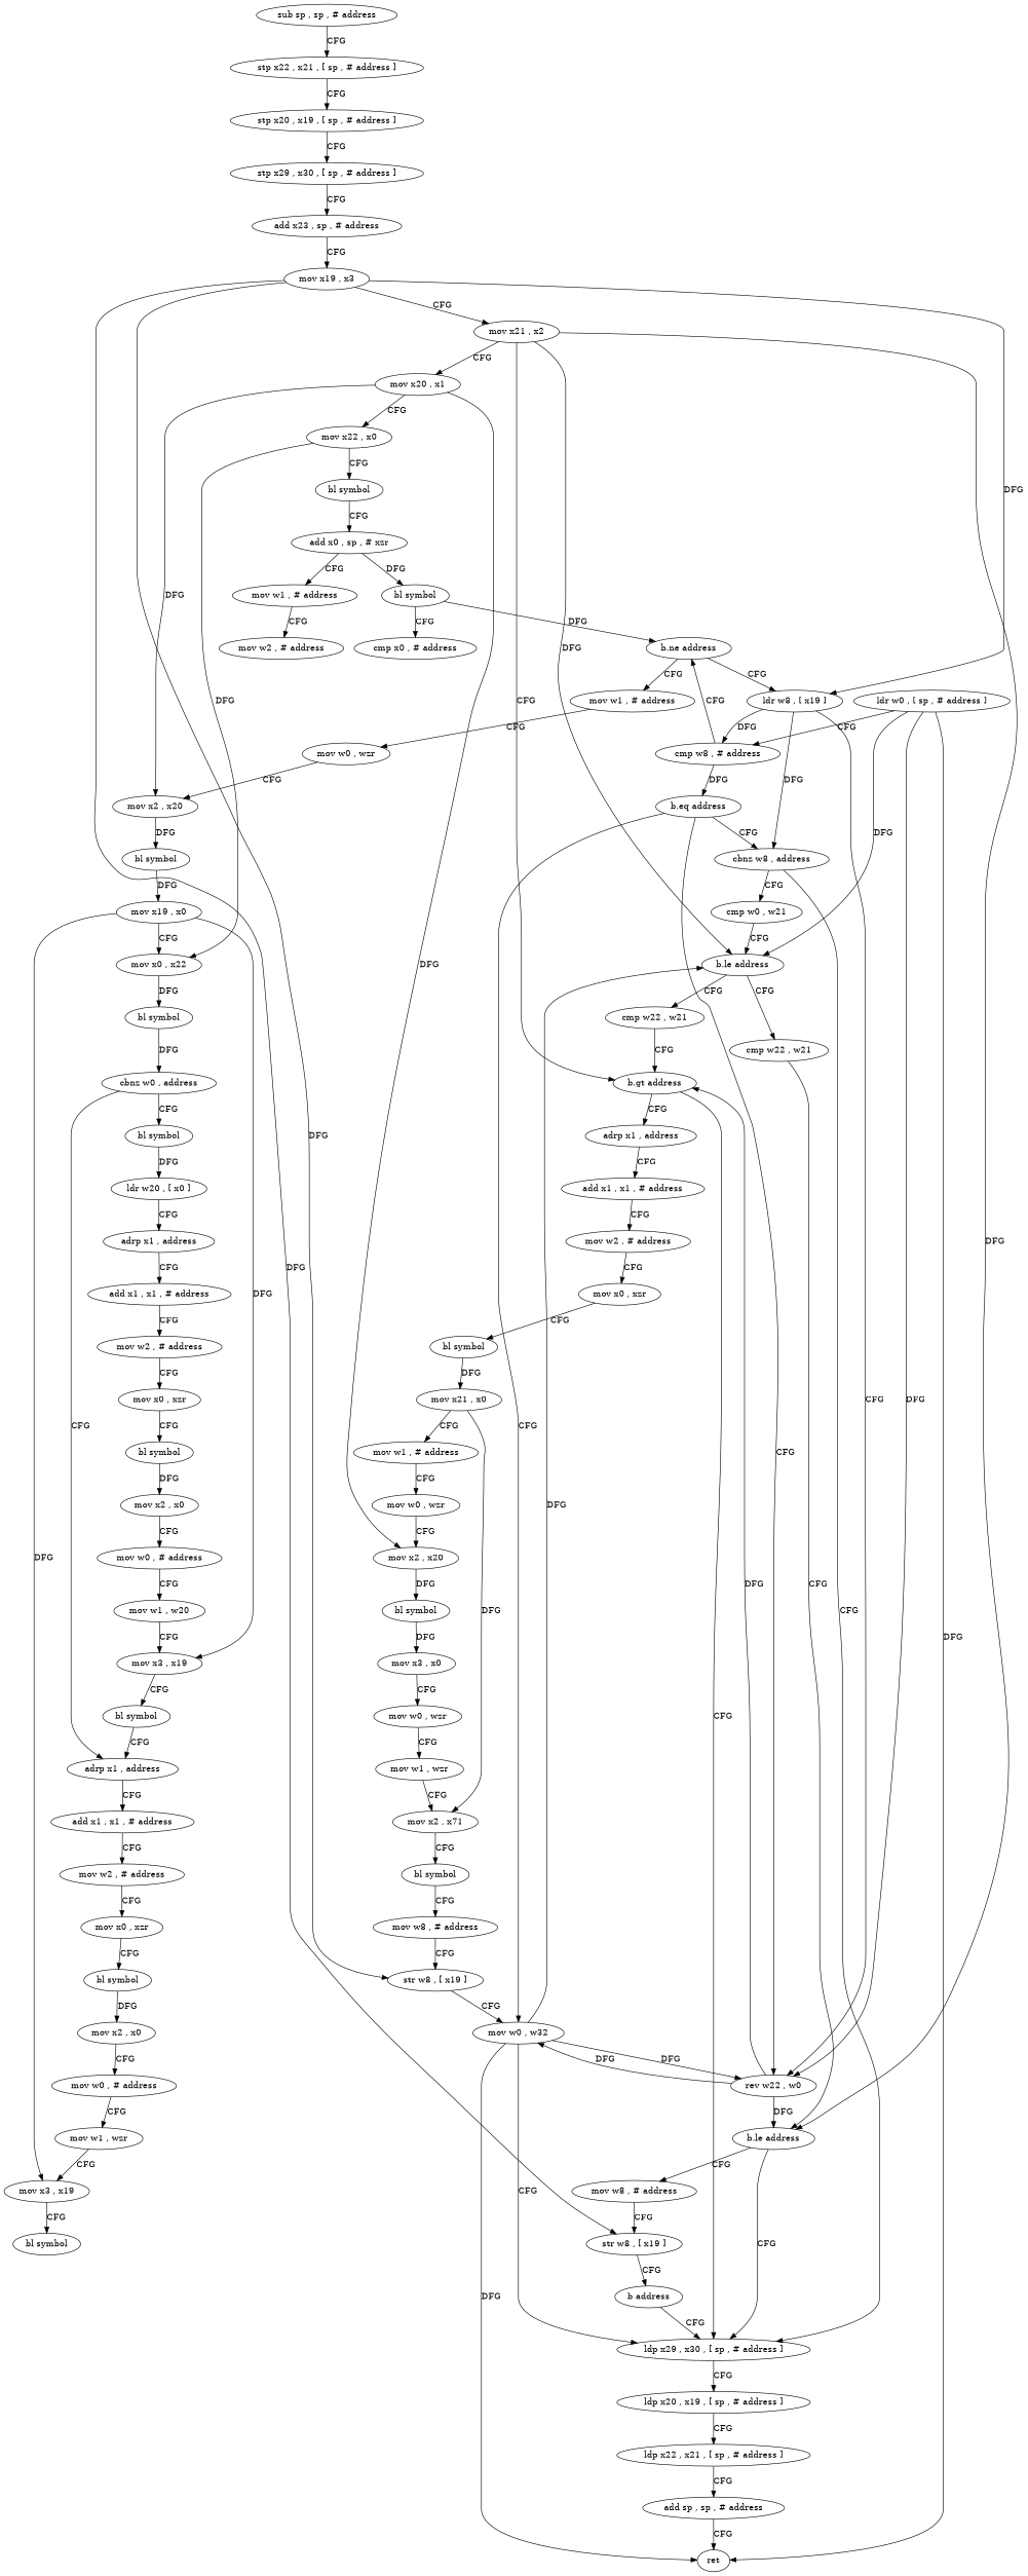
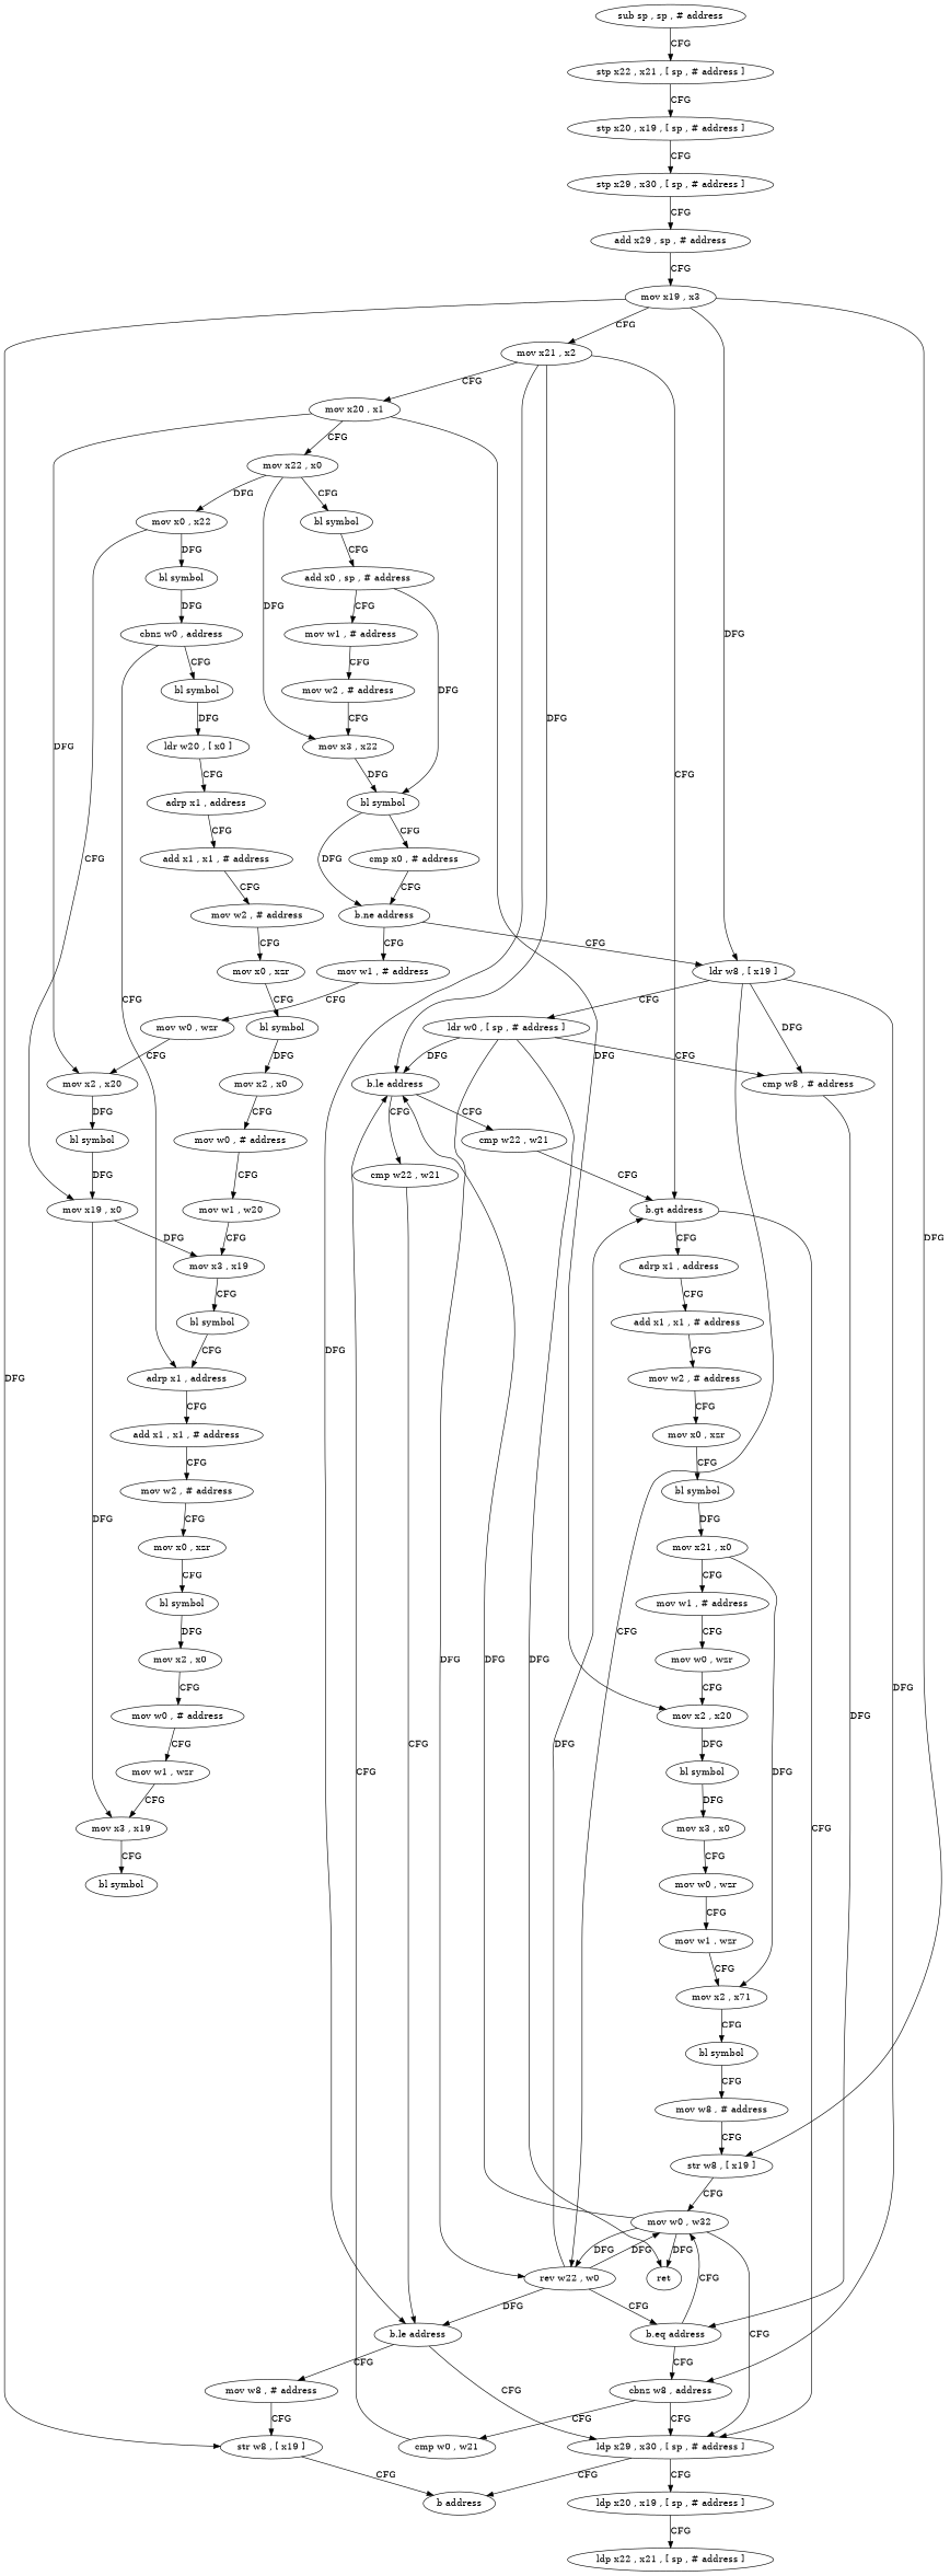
  digraph {
    n1 [label="sub sp , sp , # address"]
    n2 [label="stp x22 , x21 , [ sp , # address ]"]
    n3 [label="stp x20 , x19 , [ sp , # address ]"]
    n4 [label="stp x29 , x30 , [ sp , # address ]"]
-   n5 [label="add x23 , sp , # address"]
+   n5 [label="add x29 , sp , # address"]
    n6 [label="mov x19 , x3"]
    n7 [label="mov x21 , x2"]
    n8 [label="ldr w8 , [ x19 ]"]
    n9 [label="str w8 , [ x19 ]"]
    n10 [label="str w8 , [ x19 ]"]
    n11 [label="mov x20 , x1"]
    n12 [label="b.le address"]
    n13 [label="b.le address"]
    n14 [label="b.gt address"]
    n15 [label="ldr w0 , [ sp , # address ]"]
    n16 [label="cmp w8 , # address"]
    n17 [label="cbnz w8 , address"]
    n18 [label="rev w22 , w0"]
    n19 [label="b address"]
    n20 [label="mov w0 , w32"]
    n21 [label="mov x22 , x0"]
    n22 [label="mov x2 , x20"]
    n23 [label="mov x2 , x20"]
    n24 [label="cmp w22 , w21"]
    n25 [label="cmp w22 , w21"]
    n26 [label="ldp x29 , x30 , [ sp , # address ]"]
    n27 [label="mov w8 , # address"]
    n28 [label="adrp x1 , address"]
    n29 [label="bl symbol"]
+   n30 [label="mov x3 , x22"]
    n31 [label="mov x0 , x22"]
    n32 [label="bl symbol"]
    n33 [label="bl symbol"]
-   n34 [label="add x0 , sp , # xzr"]
+   n34 [label="add x0 , sp , # address"]
    n35 [label="bl symbol"]
    n36 [label="bl symbol"]
    n37 [label="mov w1 , # address"]
    n38 [label="mov w2 , # address"]
    n39 [label="cmp x0 , # address"]
    n40 [label="b.ne address"]
    n41 [label="mov w1 , # address"]
    n42 [label="mov w0 , wzr"]
    n43 [label=ret]
    n44 [label="b.eq address"]
    n45 [label="cmp w0 , w21"]
    n46 [label="mov x19 , x0"]
    n47 [label="mov x3 , x19"]
    n48 [label="mov x3 , x19"]
    n49 [label="bl symbol"]
    n50 [label="bl symbol"]
    n51 [label="cbnz w0 , address"]
    n52 [label="adrp x1 , address"]
    n53 [label="bl symbol"]
    n54 [label="add x1 , x1 , # address"]
    n55 [label="ldr w20 , [ x0 ]"]
    n56 [label="mov w2 , # address"]
    n57 [label="adrp x1 , address"]
    n58 [label="ldp x20 , x19 , [ sp , # address ]"]
    n59 [label="mov x0 , xzr"]
    n60 [label="bl symbol"]
    n61 [label="mov x2 , x0"]
    n62 [label="mov w0 , # address"]
    n63 [label="mov w1 , wzr"]
    n64 [label="add x1 , x1 , # address"]
    n65 [label="mov w1 , w20"]
    n66 [label="mov w2 , # address"]
    n67 [label="mov x0 , xzr"]
    n68 [label="bl symbol"]
    n69 [label="mov x2 , x0"]
    n70 [label="mov w0 , # address"]
    n71 [label="ldp x22 , x21 , [ sp , # address ]"]
-   n72 [label="add sp , sp , # address"]
    n73 [label="add x1 , x1 , # address"]
    n74 [label="mov w2 , # address"]
    n75 [label="mov x0 , xzr"]
    n76 [label="bl symbol"]
    n77 [label="mov x21 , x0"]
    n78 [label="mov w1 , # address"]
    n79 [label="mov x2 , x71"]
    n80 [label="mov w0 , wzr"]
    n81 [label="bl symbol"]
    n82 [label="mov x3 , x0"]
    n83 [label="mov w0 , wzr"]
    n84 [label="mov w1 , wzr"]
    n85 [label="mov w8 , # address"]
    n1 -> n2 [label=CFG]
    n2 -> n3 [label=CFG]
    n3 -> n4 [label=CFG]
    n4 -> n5 [label=CFG]
    n5 -> n6 [label=CFG]
    n6 -> n7 [label=CFG]
    n6 -> n8 [label=DFG]
    n6 -> n9 [label=DFG]
    n6 -> n10 [label=DFG]
    n7 -> n11 [label=CFG]
    n7 -> n12 [label=DFG]
    n7 -> n13 [label=DFG]
    n7 -> n14 [label=CFG]
+   n8 -> n15 [label=CFG]
    n8 -> n16 [label=DFG]
    n8 -> n17 [label=DFG]
    n8 -> n18 [label=CFG]
    n9 -> n19 [label=CFG]
    n10 -> n20 [label=CFG]
    n11 -> n21 [label=CFG]
    n11 -> n22 [label=DFG]
    n11 -> n23 [label=DFG]
    n12 -> n24 [label=CFG]
    n12 -> n25 [label=CFG]
    n13 -> n26 [label=CFG]
    n13 -> n27 [label=CFG]
    n14 -> n26 [label=CFG]
    n14 -> n28 [label=CFG]
    n15 -> n12 [label=DFG]
    n15 -> n16 [label=CFG]
    n15 -> n18 [label=DFG]
    n15 -> n43 [label=DFG]
    n16 -> n44 [label=DFG]
    n17 -> n26 [label=CFG]
    n17 -> n45 [label=CFG]
    n18 -> n13 [label=DFG]
    n18 -> n14 [label=DFG]
    n18 -> n20 [label=DFG]
-   n44 -> n18 [label=CFG]
-   n19 -> n26 [label=CFG]
+   n18 -> n44 [label=CFG]
+   n26 -> n19 [label=CFG]
    n20 -> n12 [label=DFG]
    n20 -> n18 [label=DFG]
    n20 -> n26 [label=CFG]
    n20 -> n43 [label=DFG]
    n21 -> n29 [label=CFG]
+   n21 -> n30 [label=DFG]
    n21 -> n31 [label=DFG]
    n22 -> n32 [label=DFG]
    n23 -> n33 [label=DFG]
    n24 -> n13 [label=CFG]
    n25 -> n14 [label=CFG]
    n26 -> n58 [label=CFG]
    n27 -> n9 [label=CFG]
    n28 -> n73 [label=CFG]
    n29 -> n34 [label=CFG]
+   n30 -> n35 [label=DFG]
    n31 -> n36 [label=DFG]
    n32 -> n46 [label=DFG]
    n33 -> n82 [label=DFG]
    n34 -> n35 [label=DFG]
    n34 -> n37 [label=CFG]
    n35 -> n39 [label=CFG]
    n35 -> n40 [label=DFG]
    n36 -> n51 [label=DFG]
    n37 -> n38 [label=CFG]
-   n16 -> n40 [label=CFG]
+   n38 -> n30 [label=CFG]
+   n39 -> n40 [label=CFG]
    n40 -> n8 [label=CFG]
    n40 -> n41 [label=CFG]
    n41 -> n42 [label=CFG]
    n42 -> n22 [label=CFG]
    n44 -> n17 [label=CFG]
    n44 -> n20 [label=CFG]
    n45 -> n12 [label=CFG]
-   n46 -> n31 [label=CFG]
+   n31 -> n46 [label=CFG]
    n46 -> n47 [label=DFG]
    n46 -> n48 [label=DFG]
    n47 -> n49 [label=CFG]
    n48 -> n50 [label=CFG]
    n50 -> n52 [label=CFG]
    n51 -> n52 [label=CFG]
    n51 -> n53 [label=CFG]
    n52 -> n54 [label=CFG]
    n53 -> n55 [label=DFG]
    n54 -> n56 [label=CFG]
    n55 -> n57 [label=CFG]
    n56 -> n59 [label=CFG]
    n57 -> n64 [label=CFG]
    n58 -> n71 [label=CFG]
    n59 -> n60 [label=CFG]
    n60 -> n61 [label=DFG]
    n61 -> n62 [label=CFG]
    n62 -> n63 [label=CFG]
    n63 -> n47 [label=CFG]
    n64 -> n66 [label=CFG]
    n65 -> n48 [label=CFG]
    n66 -> n67 [label=CFG]
    n67 -> n68 [label=CFG]
    n68 -> n69 [label=DFG]
    n69 -> n70 [label=CFG]
    n70 -> n65 [label=CFG]
-   n71 -> n72 [label=CFG]
-   n72 -> n43 [label=CFG]
    n73 -> n74 [label=CFG]
    n74 -> n75 [label=CFG]
    n75 -> n76 [label=CFG]
    n76 -> n77 [label=DFG]
    n77 -> n78 [label=CFG]
    n77 -> n79 [label=DFG]
    n78 -> n80 [label=CFG]
    n79 -> n81 [label=CFG]
    n80 -> n23 [label=CFG]
    n81 -> n85 [label=CFG]
    n82 -> n83 [label=CFG]
    n83 -> n84 [label=CFG]
    n84 -> n79 [label=CFG]
    n85 -> n10 [label=CFG]
  }
